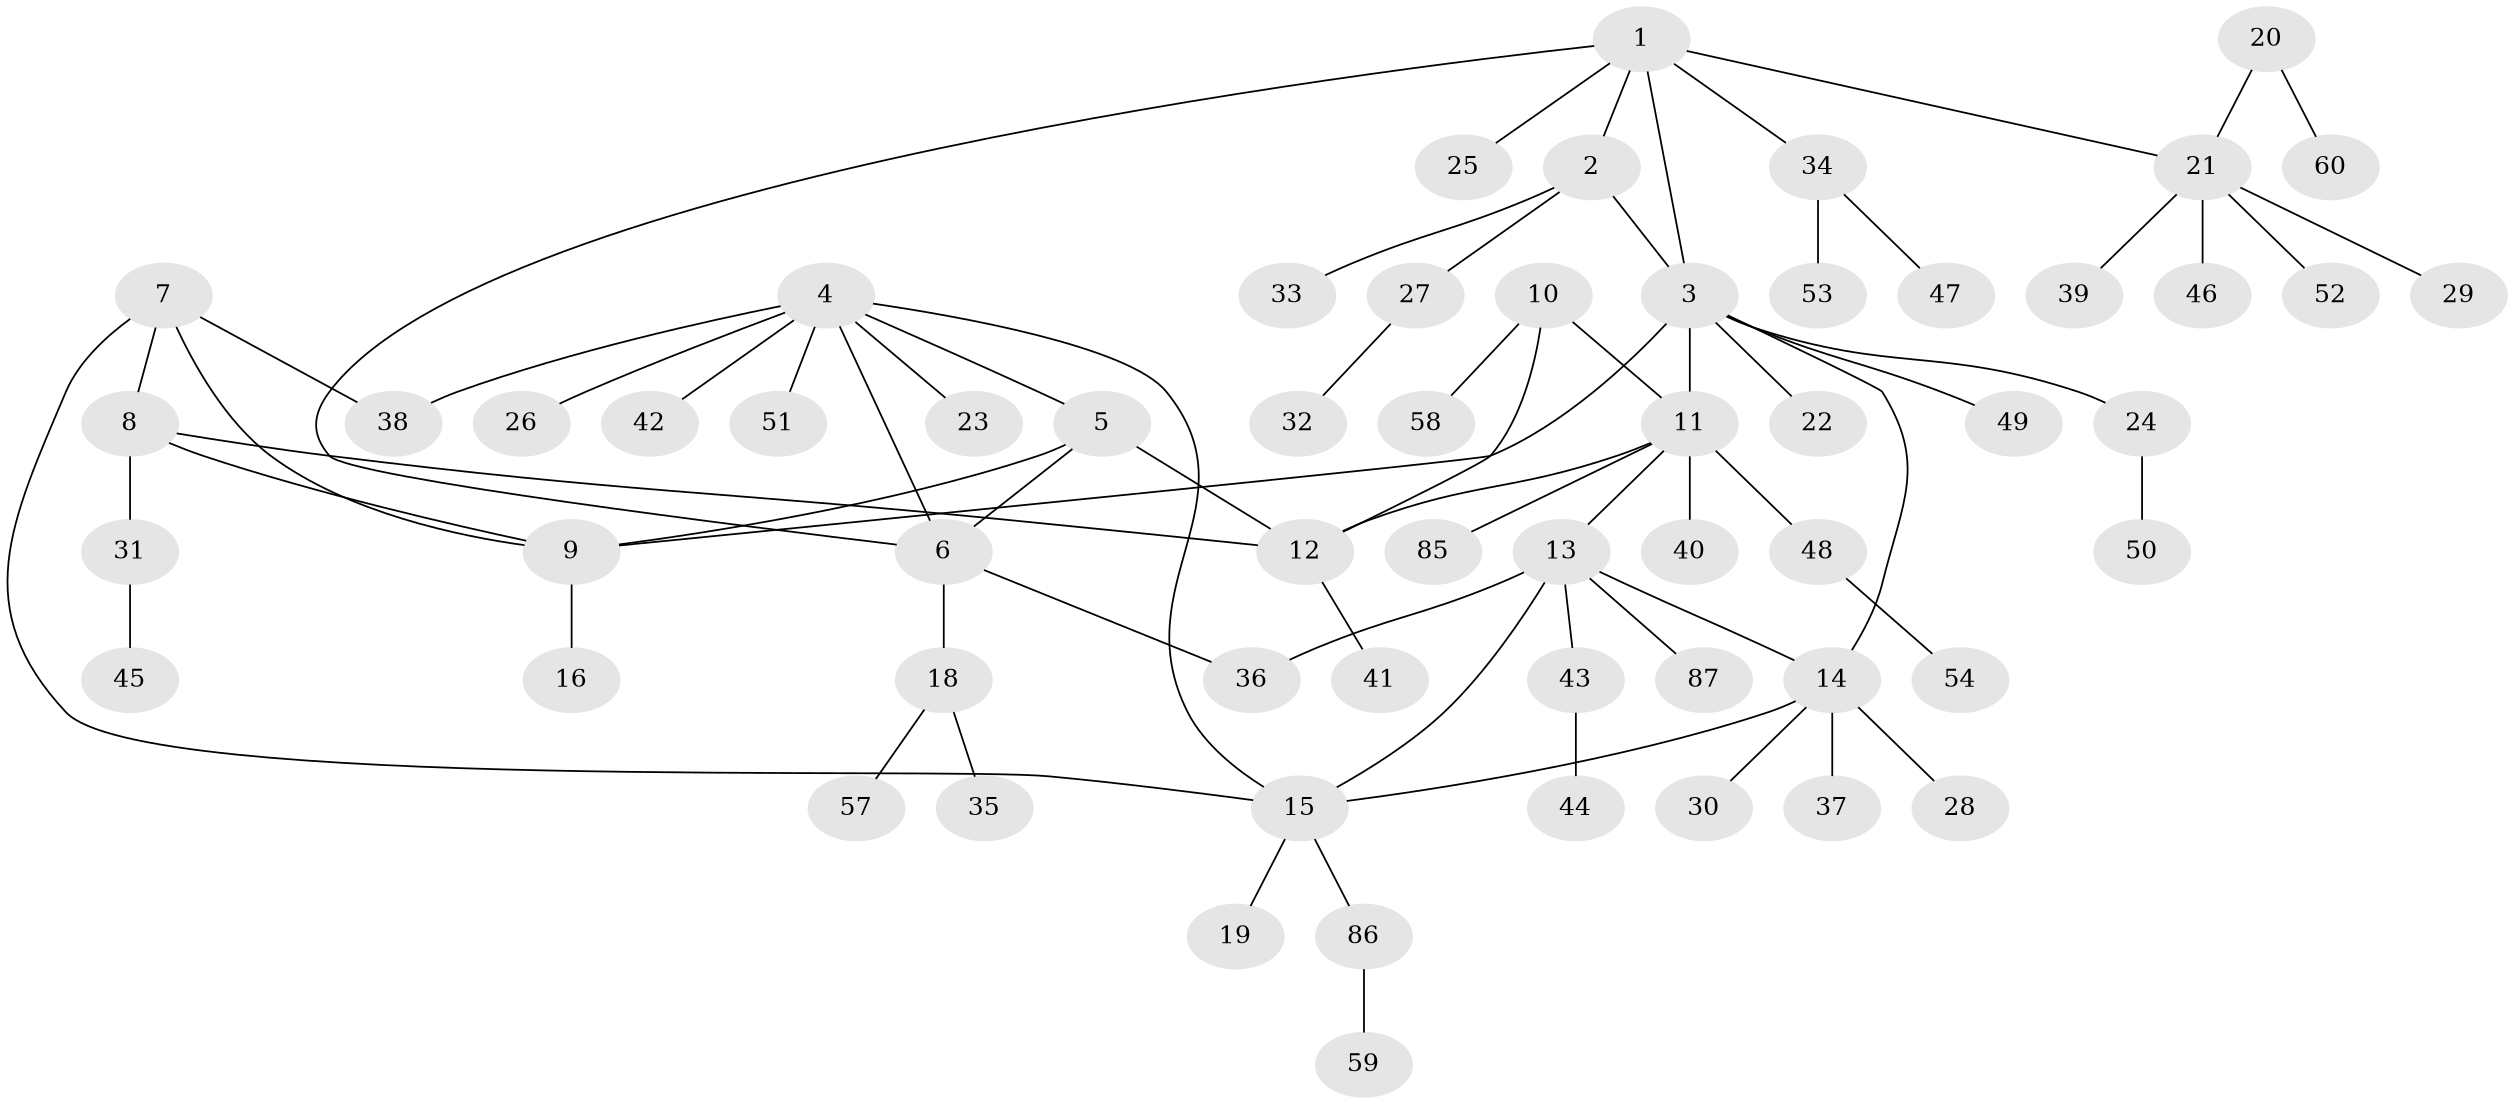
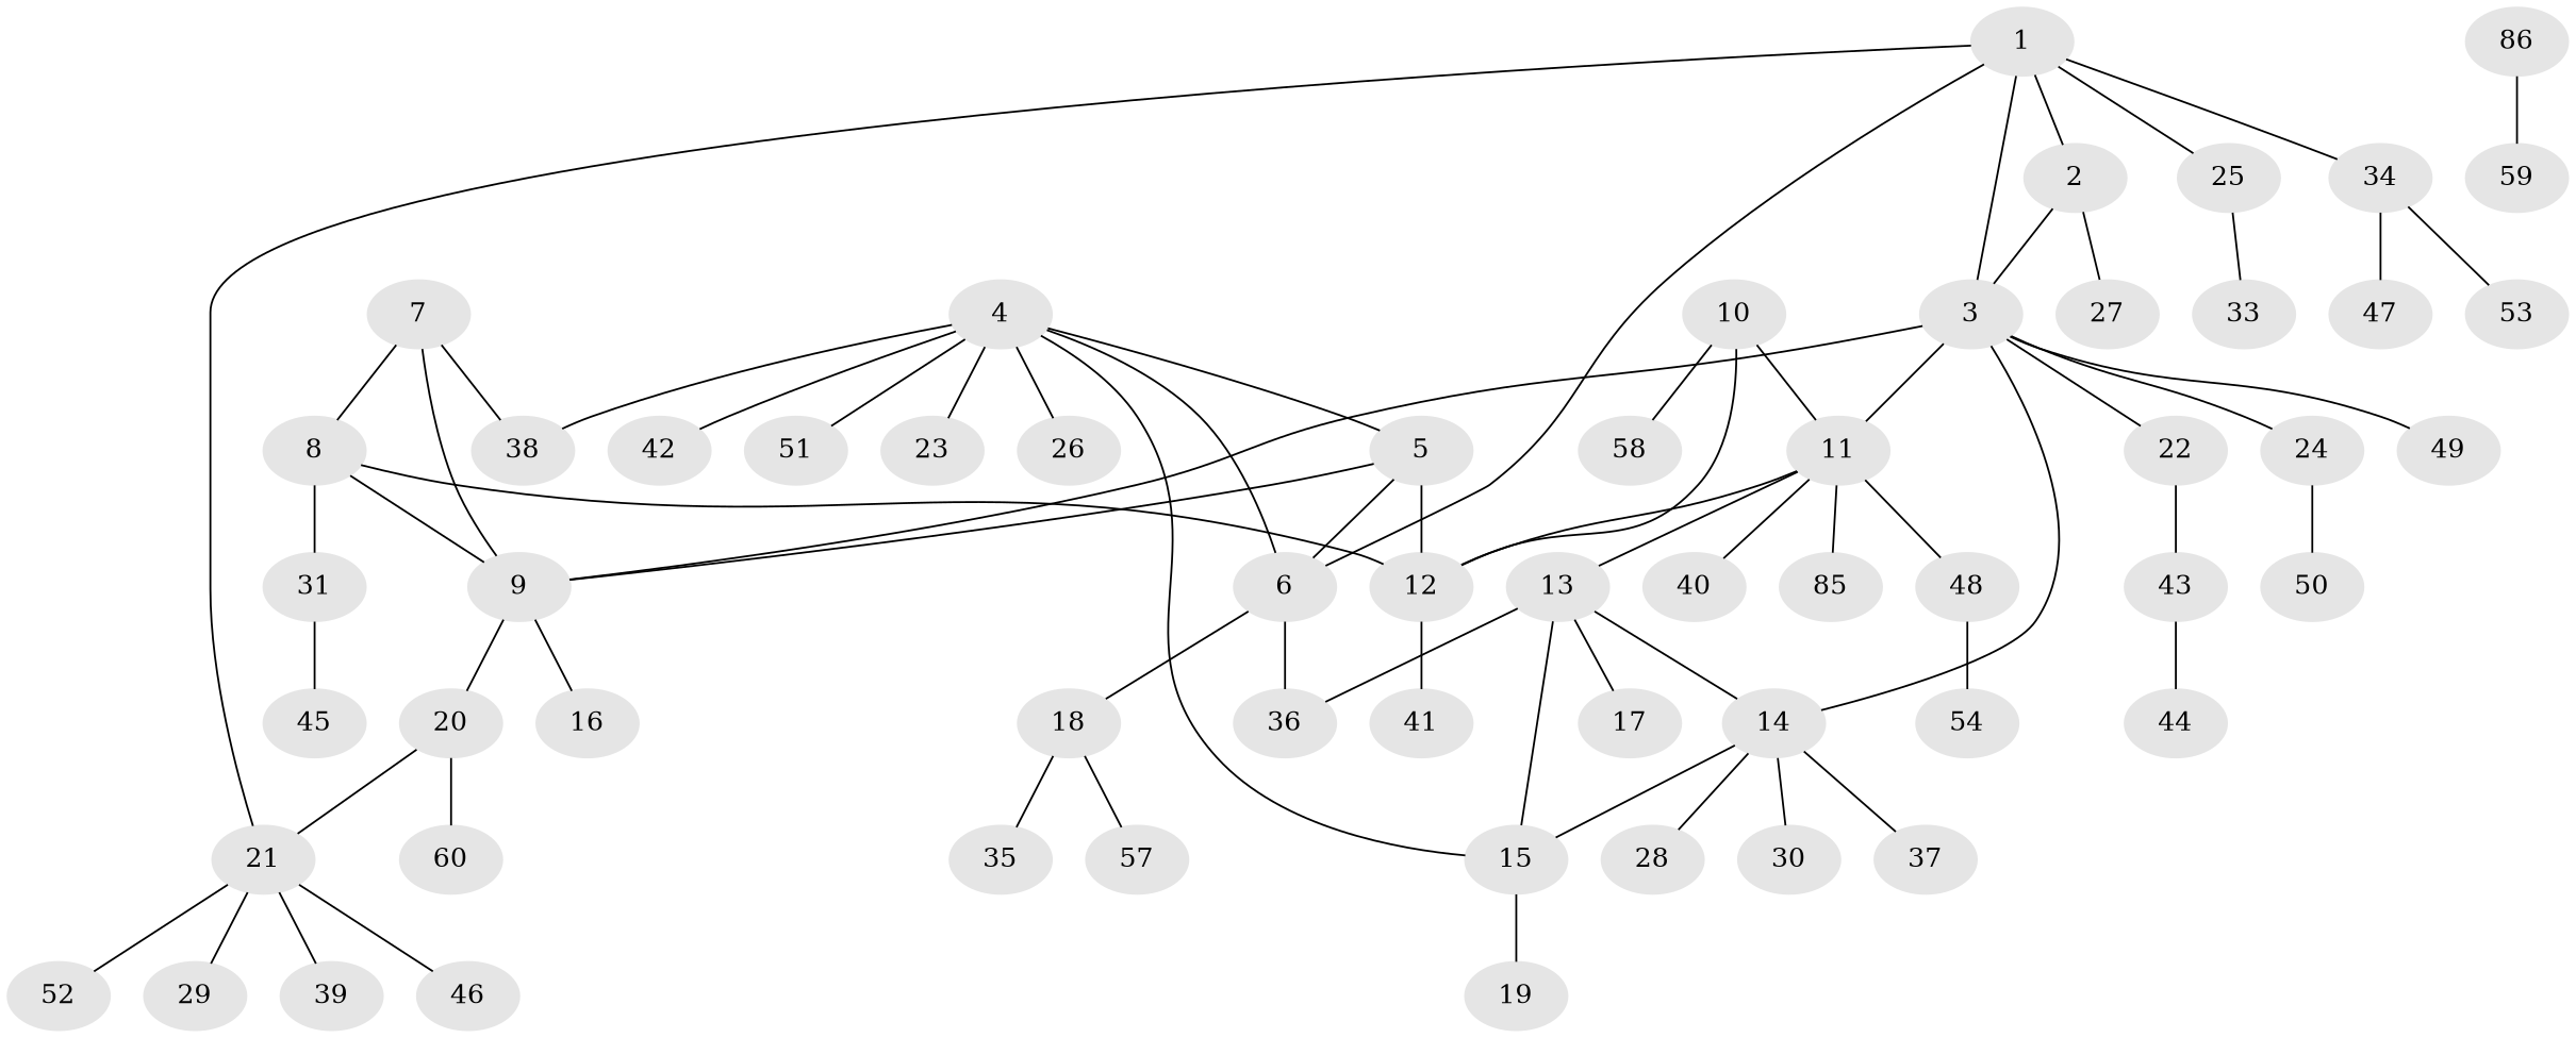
  graph {
    node [color=gray90 style=filled]
    1
    2
    3
    6
    21
    25
    34
    27
    33
    9
    11
    14
    22
    24
    49
    18
    36
    29
    39
    46
    52
    47
    53
-   32
    16
    20
    12
    13
    40
    48
    n31 [label=85]
    15
    28
    30
    37
    50
    4
    5
    23
    26
    38
    42
    51
    19
    n45 [label=86]
    41
    35
    57
    7
    8
    31
    45
    60
    10
    58
-   17 [label=87]
+   17
    43
    54
    44
    59
    1 -- 2
    1 -- 3
    1 -- 6
    1 -- 21
    1 -- 25
    1 -- 34
    2 -- 3
    2 -- 27
-   2 -- 33
+   25 -- 33
    3 -- 9
    3 -- 11
    3 -- 14
    3 -- 22
    3 -- 24
    3 -- 49
    6 -- 18
    6 -- 36
    21 -- 29
    21 -- 39
    21 -- 46
    21 -- 52
    34 -- 47
    34 -- 53
-   27 -- 32
    9 -- 16
+   9 -- 20
    11 -- 12
    11 -- 13
    11 -- 40
    11 -- 48
    11 -- n31
    14 -- 15
    14 -- 28
    14 -- 30
    14 -- 37
    24 -- 50
    18 -- 35
    18 -- 57
    20 -- 21
    20 -- 60
    12 -- 41
    13 -- 14
    13 -- 36
    13 -- 15
    13 -- 17
-   13 -- 43
+   22 -- 43
    48 -- 54
    15 -- 19
-   15 -- n45
    4 -- 6
    4 -- 15
    4 -- 5
    4 -- 23
    4 -- 26
    4 -- 38
    4 -- 42
    4 -- 51
    5 -- 6
    5 -- 9
    5 -- 12
    n45 -- 59
    7 -- 9
-   7 -- 15
    7 -- 38
    7 -- 8
    8 -- 9
    8 -- 12
    8 -- 31
    31 -- 45
    10 -- 11
    10 -- 12
    10 -- 58
    43 -- 44
  }
